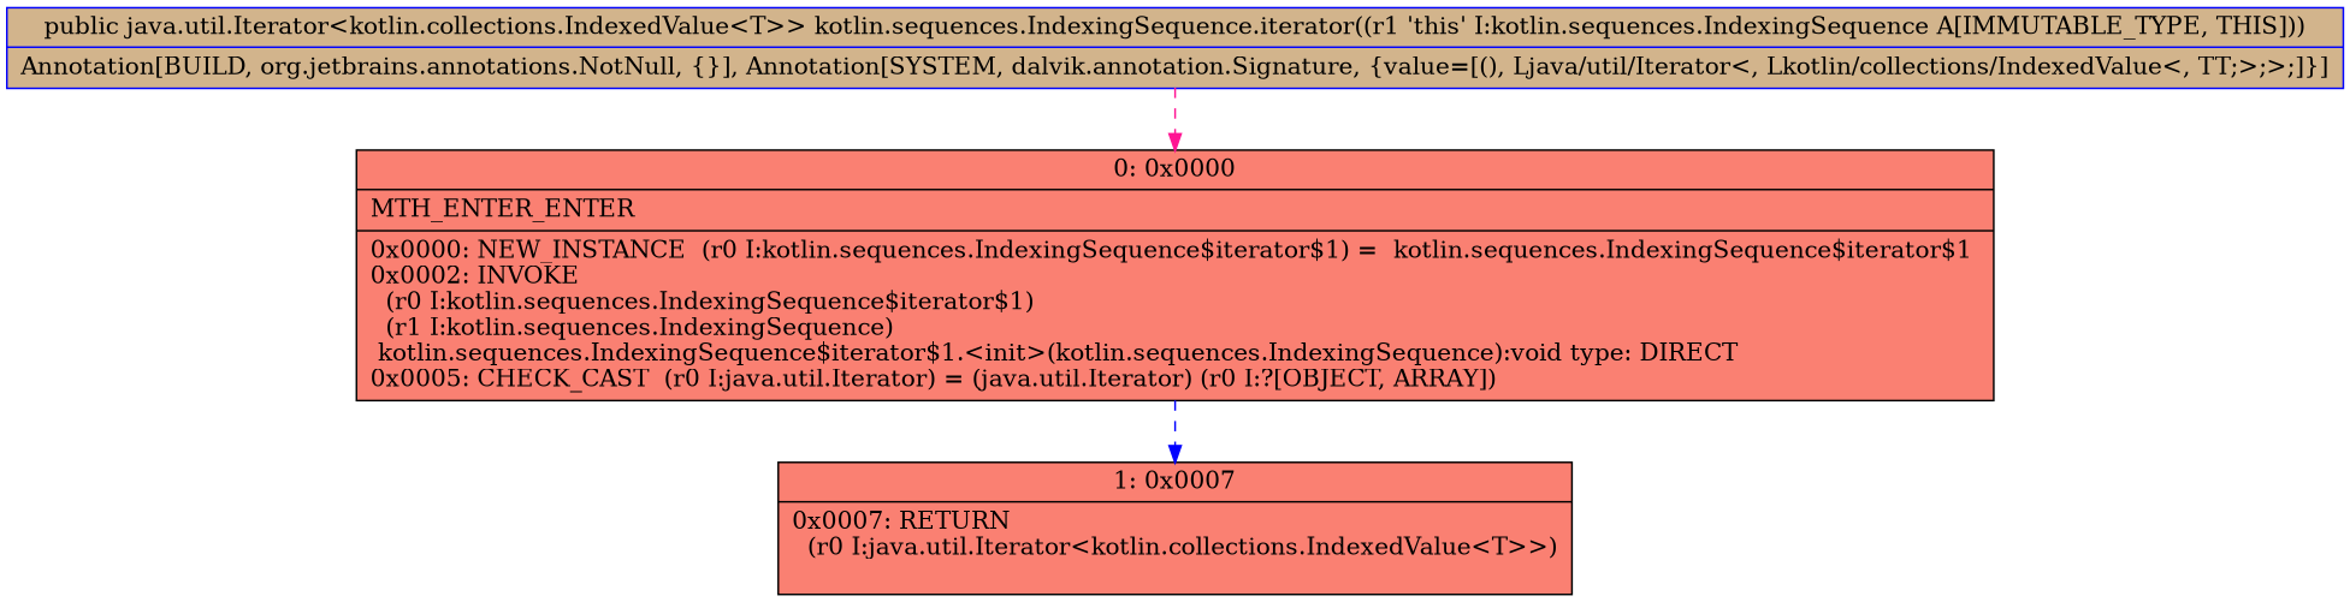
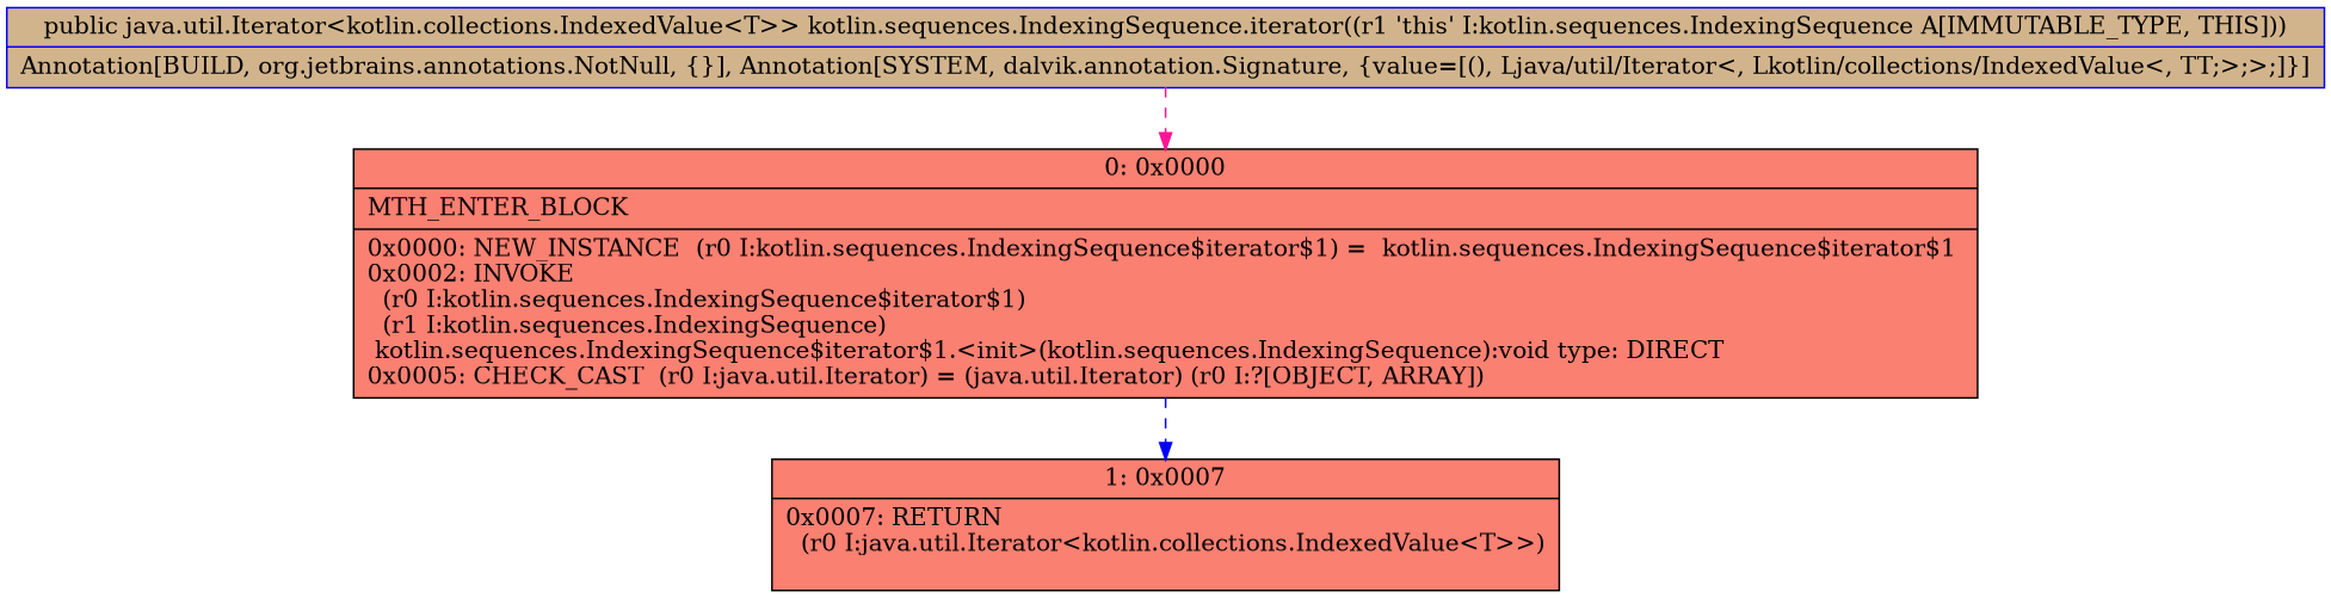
  digraph {
    node [shape=record style=filled fillcolor=salmon color=black]
    edge [style=dashed]
-   n1 [label="{0\:\ 0x0000|MTH_ENTER_ENTER\l|0x0000: NEW_INSTANCE  (r0 I:kotlin.sequences.IndexingSequence$iterator$1) =  kotlin.sequences.IndexingSequence$iterator$1 \l0x0002: INVOKE  \l  (r0 I:kotlin.sequences.IndexingSequence$iterator$1)\l  (r1 I:kotlin.sequences.IndexingSequence)\l kotlin.sequences.IndexingSequence$iterator$1.\<init\>(kotlin.sequences.IndexingSequence):void type: DIRECT \l0x0005: CHECK_CAST  (r0 I:java.util.Iterator) = (java.util.Iterator) (r0 I:?[OBJECT, ARRAY]) \l}"]
+   n1 [label="{0\:\ 0x0000|MTH_ENTER_BLOCK\l|0x0000: NEW_INSTANCE  (r0 I:kotlin.sequences.IndexingSequence$iterator$1) =  kotlin.sequences.IndexingSequence$iterator$1 \l0x0002: INVOKE  \l  (r0 I:kotlin.sequences.IndexingSequence$iterator$1)\l  (r1 I:kotlin.sequences.IndexingSequence)\l kotlin.sequences.IndexingSequence$iterator$1.\<init\>(kotlin.sequences.IndexingSequence):void type: DIRECT \l0x0005: CHECK_CAST  (r0 I:java.util.Iterator) = (java.util.Iterator) (r0 I:?[OBJECT, ARRAY]) \l}"]
    n2 [label="{1\:\ 0x0007|0x0007: RETURN  \l  (r0 I:java.util.Iterator\<kotlin.collections.IndexedValue\<T\>\>)\l \l}"]
    n3 [label="{public java.util.Iterator\<kotlin.collections.IndexedValue\<T\>\> kotlin.sequences.IndexingSequence.iterator((r1 'this' I:kotlin.sequences.IndexingSequence A[IMMUTABLE_TYPE, THIS]))  | Annotation[BUILD, org.jetbrains.annotations.NotNull, \{\}], Annotation[SYSTEM, dalvik.annotation.Signature, \{value=[(), Ljava\/util\/Iterator\<, Lkotlin\/collections\/IndexedValue\<, TT;\>;\>;]\}]\l}" fillcolor=tan color=blue]
    n1 -> n2 [color=blue]
    n3 -> n1 [color=deeppink]
  }
